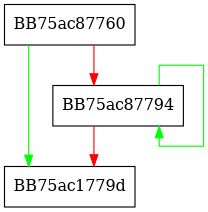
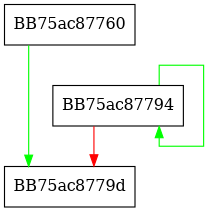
  digraph {
    splines=ortho
    node [shape=box]
    edge [color=green]
    BB75ac87760
-   BB75ac8779d [label=BB75ac1779d]
+   BB75ac8779d
    n3 [label=BB75ac87794]
    BB75ac87760 -> BB75ac8779d
-   BB75ac87760 -> n3 [color=red]
    n3 -> BB75ac8779d [color=red]
    n3 -> n3
  }
